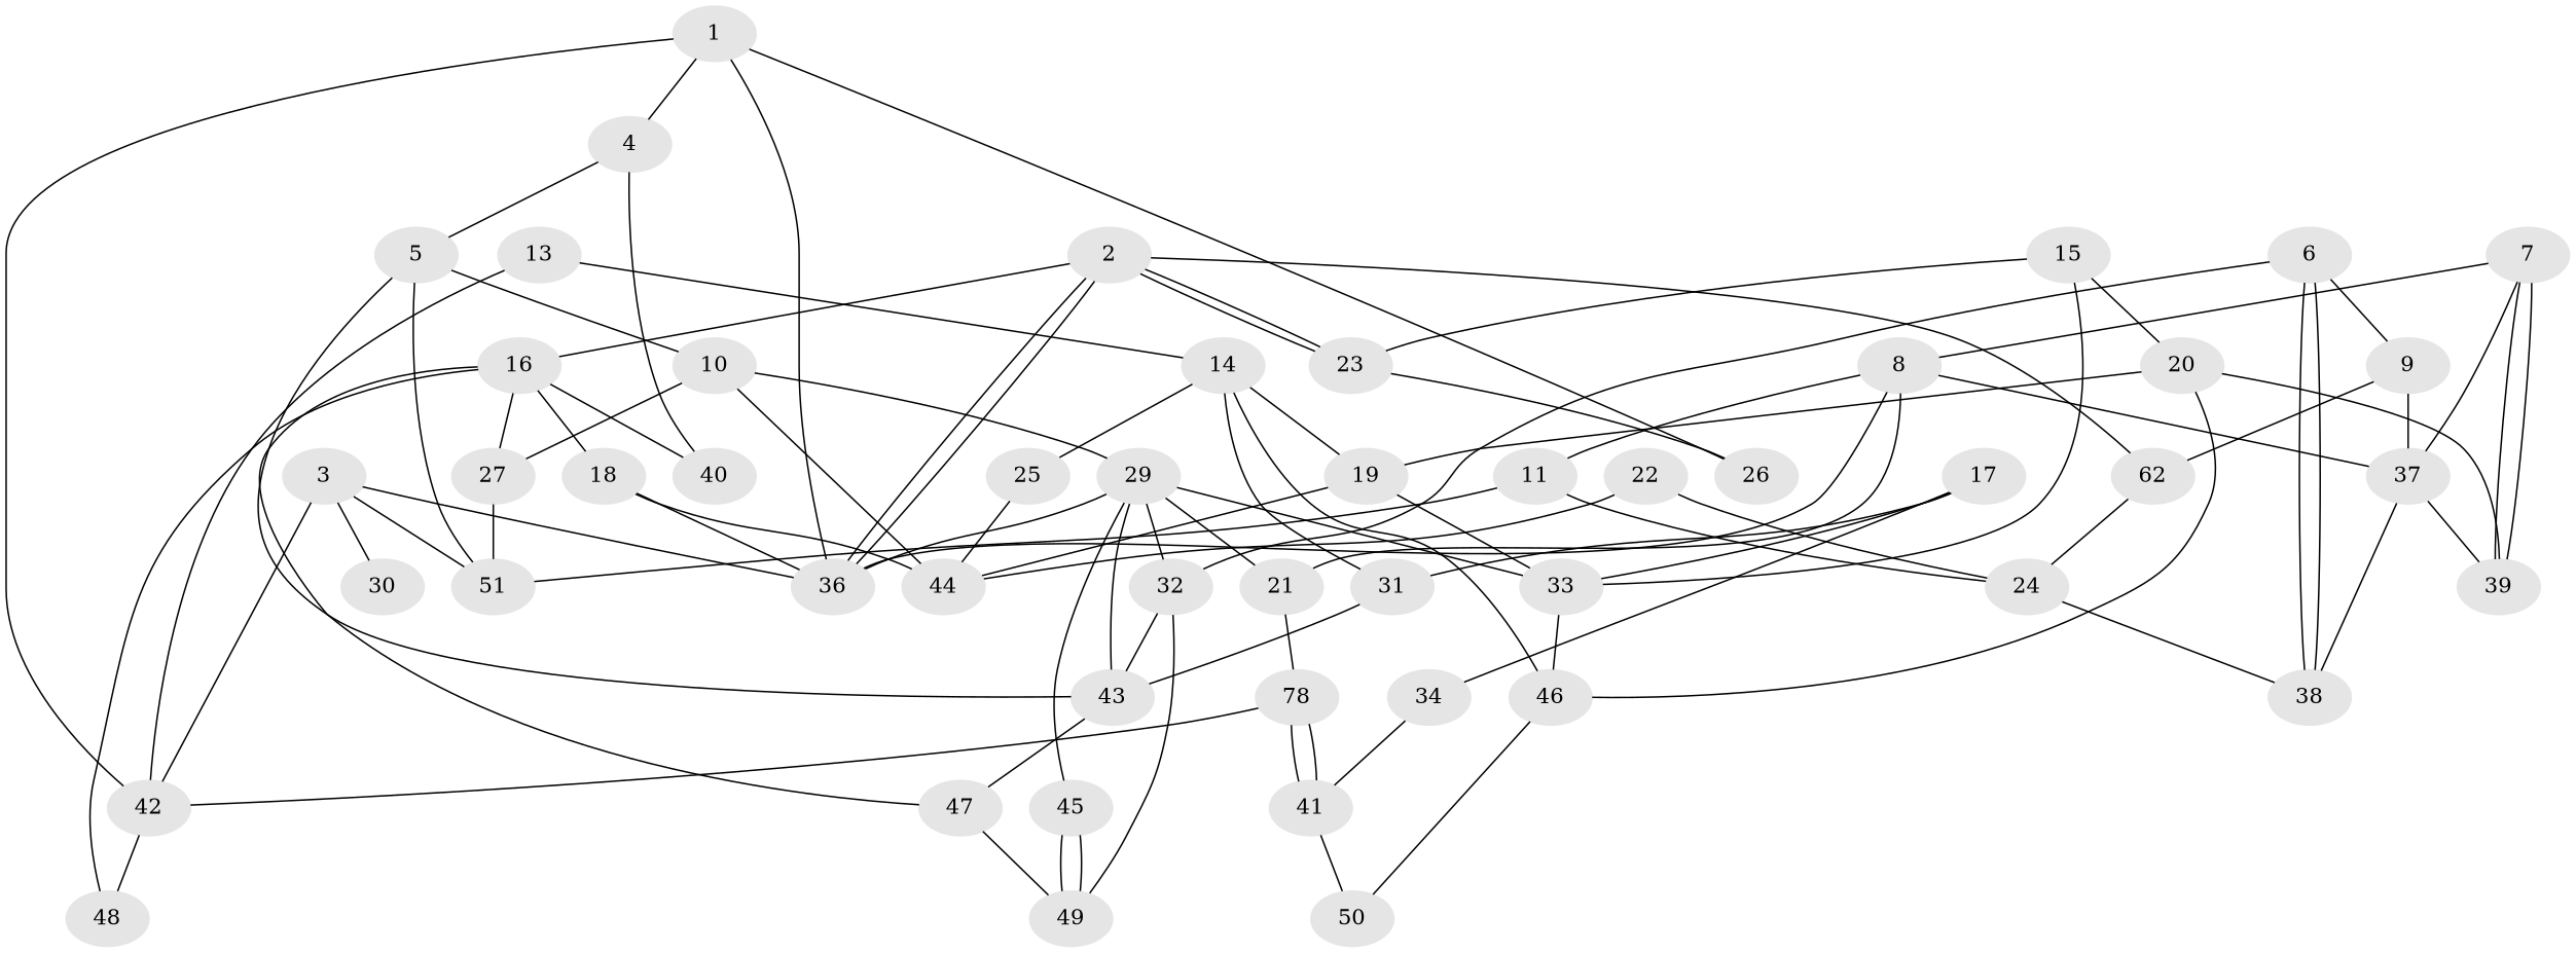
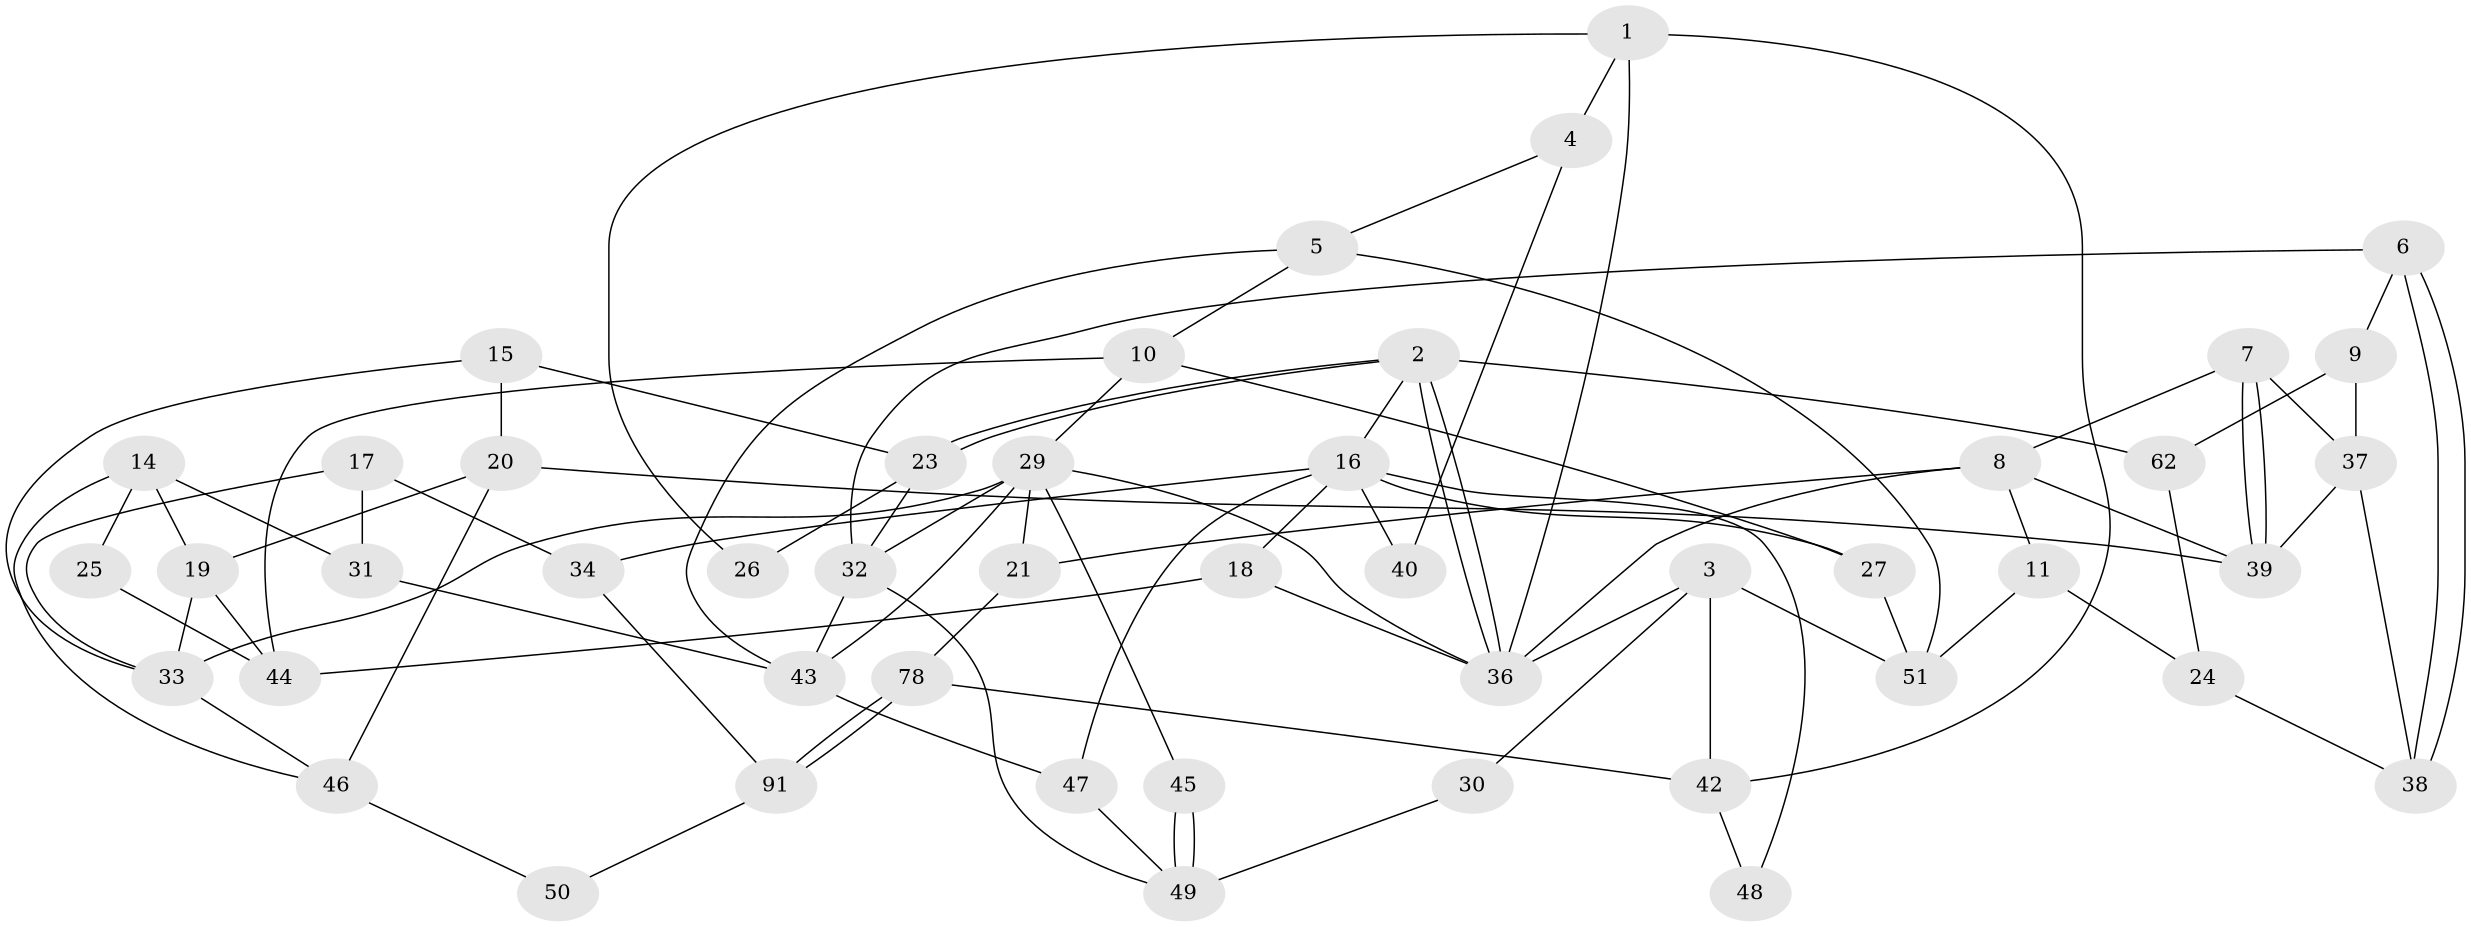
  graph {
    node [color=gray90 style=filled]
    1
    4
    26
    36
    42
    5
    40
    48
    2
    n10 [label=62]
    16
    23
    24
    27
    18
    34
    47
    n18 [label=78]
    21
    32
    3
    30
    51
    49
    10
    43
    29
    44
    6
    9
    38
    37
    19
    33
    7
    8
    39
    11
    31
    46
    50
    45
-   13
    14
    25
    15
    20
-   41
+   41 [label=91]
    17
-   22
    1 -- 4
    1 -- 26
    1 -- 36
    1 -- 42
    4 -- 5
    4 -- 40
    42 -- 48
    5 -- 51
    5 -- 10
    5 -- 43
    2 -- 36
    2 -- 36
    2 -- n10
    2 -- 16
    2 -- 23
    2 -- 23
    n10 -- 24
    16 -- 40
    16 -- 48
    16 -- 27
    16 -- 18
+   16 -- 34
    16 -- 47
    23 -- 26
+   23 -- 32
    24 -- 38
    27 -- 51
    18 -- 36
    18 -- 44
    34 -- 41
    47 -- 49
    n18 -- 42
    n18 -- 41
    n18 -- 41
    21 -- n18
    32 -- 49
    32 -- 43
    3 -- 36
    3 -- 42
    3 -- 30
    3 -- 51
+   30 -- 49
    10 -- 27
    10 -- 29
    10 -- 44
    43 -- 47
    29 -- 36
    29 -- 21
    29 -- 32
    29 -- 43
    29 -- 33
    29 -- 45
    6 -- 32
    6 -- 9
    6 -- 38
    6 -- 38
    9 -- n10
    9 -- 37
    37 -- 38
    37 -- 39
    19 -- 44
    19 -- 33
    33 -- 46
    7 -- 37
    7 -- 8
    7 -- 39
    7 -- 39
    8 -- 36
    8 -- 21
-   8 -- 37
+   8 -- 39
    8 -- 11
    11 -- 24
    11 -- 51
    31 -- 43
    46 -- 50
    45 -- 49
    45 -- 49
-   13 -- 42
-   13 -- 14
    14 -- 19
    14 -- 31
    14 -- 46
    14 -- 25
    25 -- 44
    15 -- 23
    15 -- 33
    15 -- 20
    20 -- 19
    20 -- 39
    20 -- 46
    41 -- 50
    17 -- 34
    17 -- 33
    17 -- 31
-   22 -- 24
-   22 -- 44
  }
